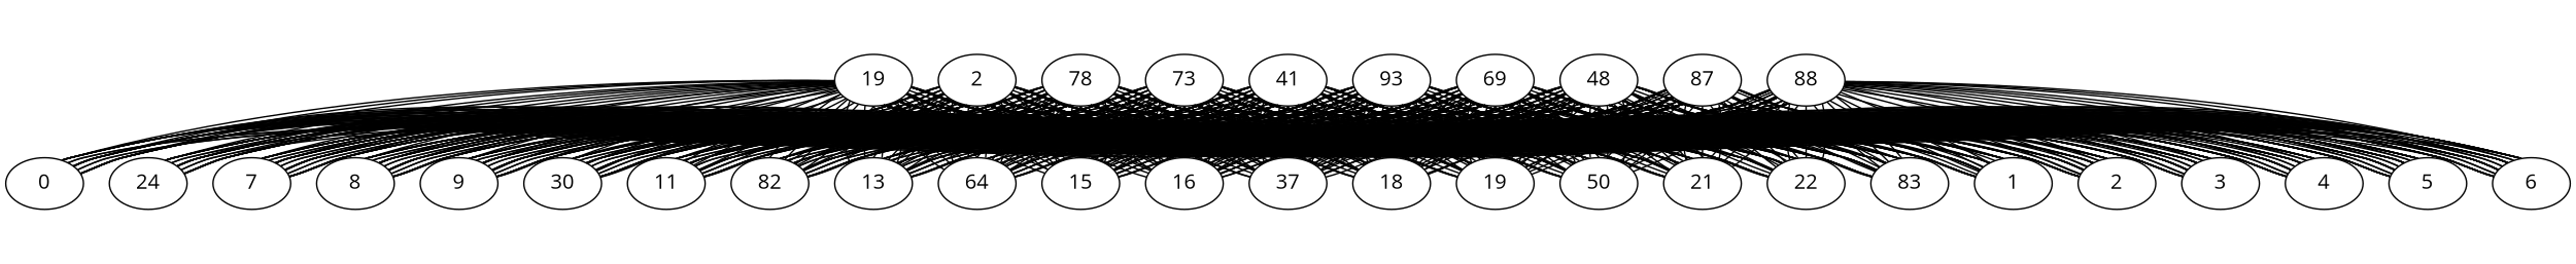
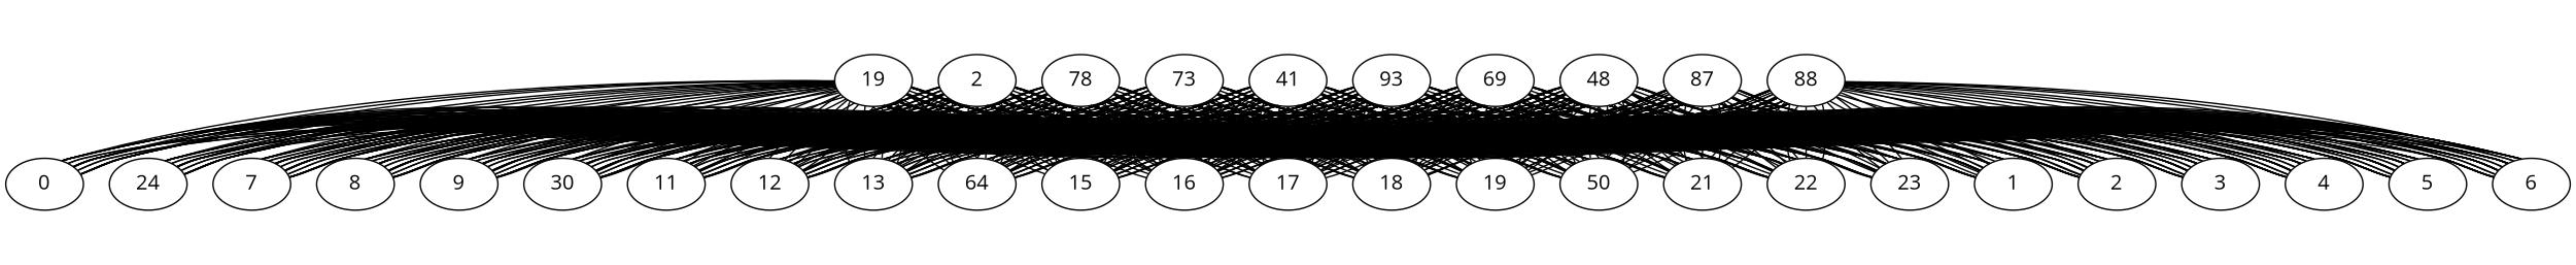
  graph {
    fontname="Open Sans"
    node [fontname="Open Sans"]
    edge [fontname="Open Sans"]
    n1 [label=88]
    0
    1
    2
    3
    4
    5
    6
    7
    8
    9
    n12 [label=30]
    11
-   12 [label=82]
+   12
    13
    n16 [label=64]
    15
    16
-   17 [label=37]
+   17
    18
    19
    n22 [label=50]
    21
    22
-   23 [label=83]
+   23
    24
    n27 [label=41]
    n28 [label=93]
    n29 [label=69]
    n30 [label=48]
    n31 [label=19]
    n32 [label=2]
    n33 [label=78]
    n34 [label=73]
    n35 [label=87]
    n1 -- 0
    n1 -- 0
    n1 -- 1
    n1 -- 1
    n1 -- 1
    n1 -- 2
    n1 -- 2
    n1 -- 2
    n1 -- 3
    n1 -- 3
    n1 -- 3
    n1 -- 4
    n1 -- 4
    n1 -- 4
    n1 -- 5
    n1 -- 5
    n1 -- 5
    n1 -- 6
    n1 -- 6
    n1 -- 6
    n1 -- 7
    n1 -- 7
    n1 -- 7
    n1 -- 8
    n1 -- 8
    n1 -- 8
    n1 -- 9
    n1 -- 9
    n1 -- 9
    n1 -- n12
    n1 -- n12
    n1 -- n12
    n1 -- 11
    n1 -- 11
    n1 -- 11
    n1 -- 12
    n1 -- 12
    n1 -- 12
    n1 -- 13
    n1 -- 13
    n1 -- 13
    n1 -- n16
    n1 -- n16
    n1 -- n16
    n1 -- 15
    n1 -- 15
    n1 -- 15
    n1 -- 16
    n1 -- 16
    n1 -- 16
    n1 -- 17
    n1 -- 17
    n1 -- 17
    n1 -- 18
    n1 -- 18
    n1 -- 18
    n1 -- 19
    n1 -- 19
    n1 -- 19
    n1 -- n22
    n1 -- n22
    n1 -- n22
    n1 -- 21
    n1 -- 21
    n1 -- 21
    n1 -- 22
    n1 -- 22
    n1 -- 22
    n1 -- 23
    n1 -- 23
    n1 -- 23
    n1 -- 24
    n1 -- 24
    n27 -- 0
    n27 -- 0
    n27 -- 0
    n27 -- 1
    n27 -- 1
    n27 -- 1
    n27 -- 1
    n27 -- 2
    n27 -- 2
    n27 -- 2
    n27 -- 2
    n27 -- 3
    n27 -- 3
    n27 -- 3
    n27 -- 3
    n27 -- 4
    n27 -- 4
    n27 -- 4
    n27 -- 4
    n27 -- 5
    n27 -- 5
    n27 -- 5
    n27 -- 5
    n27 -- 6
    n27 -- 6
    n27 -- 6
    n27 -- 6
    n27 -- 7
    n27 -- 7
    n27 -- 7
    n27 -- 7
    n27 -- 8
    n27 -- 8
    n27 -- 8
    n27 -- 8
    n27 -- 9
    n27 -- 9
    n27 -- 9
    n27 -- 9
    n27 -- n12
    n27 -- n12
    n27 -- n12
    n27 -- n12
    n27 -- 11
    n27 -- 11
    n27 -- 11
    n27 -- 11
    n27 -- 12
    n27 -- 12
    n27 -- 12
    n27 -- 12
    n27 -- 13
    n27 -- 13
    n27 -- 13
    n27 -- 13
    n27 -- n16
    n27 -- n16
    n27 -- n16
    n27 -- n16
    n27 -- 15
    n27 -- 15
    n27 -- 15
    n27 -- 15
    n27 -- 16
    n27 -- 16
    n27 -- 16
    n27 -- 16
    n27 -- 17
    n27 -- 17
    n27 -- 17
    n27 -- 17
    n27 -- 18
    n27 -- 18
    n27 -- 18
    n27 -- 18
    n27 -- 19
    n27 -- 19
    n27 -- 19
    n27 -- 19
    n27 -- n22
    n27 -- n22
    n27 -- n22
    n27 -- n22
    n27 -- 21
    n27 -- 21
    n27 -- 21
    n27 -- 21
    n27 -- 22
    n27 -- 22
    n27 -- 22
    n27 -- 22
    n27 -- 23
    n27 -- 23
    n27 -- 23
    n27 -- 23
    n27 -- 24
    n27 -- 24
    n27 -- 24
    n28 -- 0
    n28 -- 0
    n28 -- 0
    n28 -- 1
    n28 -- 1
    n28 -- 1
    n28 -- 1
    n28 -- 2
    n28 -- 2
    n28 -- 2
    n28 -- 2
    n28 -- 3
    n28 -- 3
    n28 -- 3
    n28 -- 3
    n28 -- 4
    n28 -- 4
    n28 -- 4
    n28 -- 4
    n28 -- 5
    n28 -- 5
    n28 -- 5
    n28 -- 5
    n28 -- 6
    n28 -- 6
    n28 -- 6
    n28 -- 6
    n28 -- 7
    n28 -- 7
    n28 -- 7
    n28 -- 7
    n28 -- 8
    n28 -- 8
    n28 -- 8
    n28 -- 8
    n28 -- 9
    n28 -- 9
    n28 -- 9
    n28 -- 9
    n28 -- n12
    n28 -- n12
    n28 -- n12
    n28 -- n12
    n28 -- 11
    n28 -- 11
    n28 -- 11
    n28 -- 11
    n28 -- 12
    n28 -- 12
    n28 -- 12
    n28 -- 12
    n28 -- 13
    n28 -- 13
    n28 -- 13
    n28 -- 13
    n28 -- n16
    n28 -- n16
    n28 -- n16
    n28 -- n16
    n28 -- 15
    n28 -- 15
    n28 -- 15
    n28 -- 15
    n28 -- 16
    n28 -- 16
    n28 -- 16
    n28 -- 16
    n28 -- 17
    n28 -- 17
    n28 -- 17
    n28 -- 17
    n28 -- 18
    n28 -- 18
    n28 -- 18
    n28 -- 18
    n28 -- 19
    n28 -- 19
    n28 -- 19
    n28 -- 19
    n28 -- n22
    n28 -- n22
    n28 -- n22
    n28 -- n22
    n28 -- 21
    n28 -- 21
    n28 -- 21
    n28 -- 21
    n28 -- 22
    n28 -- 22
    n28 -- 22
    n28 -- 22
    n28 -- 23
    n28 -- 23
    n28 -- 23
    n28 -- 23
    n28 -- 24
    n28 -- 24
    n28 -- 24
    n29 -- 0
    n29 -- 0
    n29 -- 0
    n29 -- 1
    n29 -- 1
    n29 -- 1
    n29 -- 1
    n29 -- 2
    n29 -- 2
    n29 -- 2
    n29 -- 2
    n29 -- 3
    n29 -- 3
    n29 -- 3
    n29 -- 3
    n29 -- 4
    n29 -- 4
    n29 -- 4
    n29 -- 4
    n29 -- 5
    n29 -- 5
    n29 -- 5
    n29 -- 5
    n29 -- 6
    n29 -- 6
    n29 -- 6
    n29 -- 6
    n29 -- 7
    n29 -- 7
    n29 -- 7
    n29 -- 7
    n29 -- 8
    n29 -- 8
    n29 -- 8
    n29 -- 8
    n29 -- 9
    n29 -- 9
    n29 -- 9
    n29 -- 9
    n29 -- n12
    n29 -- n12
    n29 -- n12
    n29 -- n12
    n29 -- 11
    n29 -- 11
    n29 -- 11
    n29 -- 11
    n29 -- 12
    n29 -- 12
    n29 -- 12
    n29 -- 12
    n29 -- 13
    n29 -- 13
    n29 -- 13
    n29 -- 13
    n29 -- n16
    n29 -- n16
    n29 -- n16
    n29 -- n16
    n29 -- 15
    n29 -- 15
    n29 -- 15
    n29 -- 15
    n29 -- 16
    n29 -- 16
    n29 -- 16
    n29 -- 16
    n29 -- 17
    n29 -- 17
    n29 -- 17
    n29 -- 17
    n29 -- 18
    n29 -- 18
    n29 -- 18
    n29 -- 18
    n29 -- 19
    n29 -- 19
    n29 -- 19
    n29 -- 19
    n29 -- n22
    n29 -- n22
    n29 -- n22
    n29 -- n22
    n29 -- 21
    n29 -- 21
    n29 -- 21
    n29 -- 21
    n29 -- 22
    n29 -- 22
    n29 -- 22
    n29 -- 22
    n29 -- 23
    n29 -- 23
    n29 -- 23
    n29 -- 23
    n29 -- 24
    n29 -- 24
    n29 -- 24
    n30 -- 0
    n30 -- 0
    n30 -- 0
    n30 -- 1
    n30 -- 1
    n30 -- 1
    n30 -- 1
    n30 -- 2
    n30 -- 2
    n30 -- 2
    n30 -- 2
    n30 -- 3
    n30 -- 3
    n30 -- 3
    n30 -- 3
    n30 -- 4
    n30 -- 4
    n30 -- 4
    n30 -- 4
    n30 -- 5
    n30 -- 5
    n30 -- 5
    n30 -- 5
    n30 -- 6
    n30 -- 6
    n30 -- 6
    n30 -- 6
    n30 -- 7
    n30 -- 7
    n30 -- 7
    n30 -- 7
    n30 -- 8
    n30 -- 8
    n30 -- 8
    n30 -- 8
    n30 -- 9
    n30 -- 9
    n30 -- 9
    n30 -- 9
    n30 -- n12
    n30 -- n12
    n30 -- n12
    n30 -- n12
    n30 -- 11
    n30 -- 11
    n30 -- 11
    n30 -- 11
    n30 -- 12
    n30 -- 12
    n30 -- 12
    n30 -- 12
    n30 -- 13
    n30 -- 13
    n30 -- 13
    n30 -- 13
    n30 -- n16
    n30 -- n16
    n30 -- n16
    n30 -- n16
    n30 -- 15
    n30 -- 15
    n30 -- 15
    n30 -- 15
    n30 -- 16
    n30 -- 16
    n30 -- 16
    n30 -- 16
    n30 -- 17
    n30 -- 17
    n30 -- 17
    n30 -- 17
    n30 -- 18
    n30 -- 18
    n30 -- 18
    n30 -- 18
    n30 -- 19
    n30 -- 19
    n30 -- 19
    n30 -- 19
    n30 -- n22
    n30 -- n22
    n30 -- n22
    n30 -- n22
    n30 -- 21
    n30 -- 21
    n30 -- 21
    n30 -- 21
    n30 -- 22
    n30 -- 22
    n30 -- 22
    n30 -- 22
    n30 -- 23
    n30 -- 23
    n30 -- 23
    n30 -- 23
    n30 -- 24
    n30 -- 24
    n30 -- 24
    n31 -- 0
    n31 -- 0
    n31 -- 0
    n31 -- 1
    n31 -- 1
    n31 -- 1
    n31 -- 1
    n31 -- 2
    n31 -- 2
    n31 -- 2
    n31 -- 2
    n31 -- 3
    n31 -- 3
    n31 -- 3
    n31 -- 3
    n31 -- 4
    n31 -- 4
    n31 -- 4
    n31 -- 4
    n31 -- 5
    n31 -- 5
    n31 -- 5
    n31 -- 5
    n31 -- 6
    n31 -- 6
    n31 -- 6
    n31 -- 6
    n31 -- 7
    n31 -- 7
    n31 -- 7
    n31 -- 7
    n31 -- 8
    n31 -- 8
    n31 -- 8
    n31 -- 8
    n31 -- 9
    n31 -- 9
    n31 -- 9
    n31 -- 9
    n31 -- n12
    n31 -- n12
    n31 -- n12
    n31 -- n12
    n31 -- 11
    n31 -- 11
    n31 -- 11
    n31 -- 11
    n31 -- 12
    n31 -- 12
    n31 -- 12
    n31 -- 12
    n31 -- 13
    n31 -- 13
    n31 -- 13
    n31 -- 13
    n31 -- n16
    n31 -- n16
    n31 -- n16
    n31 -- n16
    n31 -- 15
    n31 -- 15
    n31 -- 15
    n31 -- 15
    n31 -- 16
    n31 -- 16
    n31 -- 16
    n31 -- 16
    n31 -- 17
    n31 -- 17
    n31 -- 17
    n31 -- 17
    n31 -- 18
    n31 -- 18
    n31 -- 18
    n31 -- 18
    n31 -- 19
    n31 -- 19
    n31 -- 19
    n31 -- 19
    n31 -- n22
    n31 -- n22
    n31 -- n22
    n31 -- n22
    n31 -- 21
    n31 -- 21
    n31 -- 21
    n31 -- 21
    n31 -- 22
    n31 -- 22
    n31 -- 22
    n31 -- 22
    n31 -- 23
    n31 -- 23
    n31 -- 23
    n31 -- 23
    n31 -- 24
    n31 -- 24
    n31 -- 24
    n32 -- 0
    n32 -- 0
    n32 -- 0
    n32 -- 1
    n32 -- 1
    n32 -- 1
    n32 -- 1
    n32 -- 2
    n32 -- 2
    n32 -- 2
    n32 -- 2
    n32 -- 3
    n32 -- 3
    n32 -- 3
    n32 -- 3
    n32 -- 4
    n32 -- 4
    n32 -- 4
    n32 -- 4
    n32 -- 5
    n32 -- 5
    n32 -- 5
    n32 -- 5
    n32 -- 6
    n32 -- 6
    n32 -- 6
    n32 -- 6
    n32 -- 7
    n32 -- 7
    n32 -- 7
    n32 -- 7
    n32 -- 8
    n32 -- 8
    n32 -- 8
    n32 -- 8
    n32 -- 9
    n32 -- 9
    n32 -- 9
    n32 -- 9
    n32 -- n12
    n32 -- n12
    n32 -- n12
    n32 -- n12
    n32 -- 11
    n32 -- 11
    n32 -- 11
    n32 -- 11
    n32 -- 12
    n32 -- 12
    n32 -- 12
    n32 -- 12
    n32 -- 13
    n32 -- 13
    n32 -- 13
    n32 -- 13
    n32 -- n16
    n32 -- n16
    n32 -- n16
    n32 -- n16
    n32 -- 15
    n32 -- 15
    n32 -- 15
    n32 -- 15
    n32 -- 16
    n32 -- 16
    n32 -- 16
    n32 -- 16
    n32 -- 17
    n32 -- 17
    n32 -- 17
    n32 -- 17
    n32 -- 18
    n32 -- 18
    n32 -- 18
    n32 -- 18
    n32 -- 19
    n32 -- 19
    n32 -- 19
    n32 -- 19
    n32 -- n22
    n32 -- n22
    n32 -- n22
    n32 -- n22
    n32 -- 21
    n32 -- 21
    n32 -- 21
    n32 -- 21
    n32 -- 22
    n32 -- 22
    n32 -- 22
    n32 -- 22
    n32 -- 23
    n32 -- 23
    n32 -- 23
    n32 -- 23
    n32 -- 24
    n32 -- 24
    n32 -- 24
    n33 -- 0
    n33 -- 0
    n33 -- 0
    n33 -- 1
    n33 -- 1
    n33 -- 1
    n33 -- 1
    n33 -- 2
    n33 -- 2
    n33 -- 2
    n33 -- 2
    n33 -- 3
    n33 -- 3
    n33 -- 3
    n33 -- 3
    n33 -- 4
    n33 -- 4
    n33 -- 4
    n33 -- 4
    n33 -- 5
    n33 -- 5
    n33 -- 5
    n33 -- 5
    n33 -- 6
    n33 -- 6
    n33 -- 6
    n33 -- 6
    n33 -- 7
    n33 -- 7
    n33 -- 7
    n33 -- 7
    n33 -- 8
    n33 -- 8
    n33 -- 8
    n33 -- 8
    n33 -- 9
    n33 -- 9
    n33 -- 9
    n33 -- 9
    n33 -- n12
    n33 -- n12
    n33 -- n12
    n33 -- n12
    n33 -- 11
    n33 -- 11
    n33 -- 11
    n33 -- 11
    n33 -- 12
    n33 -- 12
    n33 -- 12
    n33 -- 12
    n33 -- 13
    n33 -- 13
    n33 -- 13
    n33 -- 13
    n33 -- n16
    n33 -- n16
    n33 -- n16
    n33 -- n16
    n33 -- 15
    n33 -- 15
    n33 -- 15
    n33 -- 15
    n33 -- 16
    n33 -- 16
    n33 -- 16
    n33 -- 16
    n33 -- 17
    n33 -- 17
    n33 -- 17
    n33 -- 17
    n33 -- 18
    n33 -- 18
    n33 -- 18
    n33 -- 18
    n33 -- 19
    n33 -- 19
    n33 -- 19
    n33 -- 19
    n33 -- n22
    n33 -- n22
    n33 -- n22
    n33 -- n22
    n33 -- 21
    n33 -- 21
    n33 -- 21
    n33 -- 21
    n33 -- 22
    n33 -- 22
    n33 -- 22
    n33 -- 22
    n33 -- 23
    n33 -- 23
    n33 -- 23
    n33 -- 23
    n33 -- 24
    n33 -- 24
    n33 -- 24
    n34 -- 0
    n34 -- 0
    n34 -- 0
    n34 -- 1
    n34 -- 1
    n34 -- 1
    n34 -- 1
    n34 -- 2
    n34 -- 2
    n34 -- 2
    n34 -- 2
    n34 -- 3
    n34 -- 3
    n34 -- 3
    n34 -- 3
    n34 -- 4
    n34 -- 4
    n34 -- 4
    n34 -- 4
    n34 -- 5
    n34 -- 5
    n34 -- 5
    n34 -- 5
    n34 -- 6
    n34 -- 6
    n34 -- 6
    n34 -- 6
    n34 -- 7
    n34 -- 7
    n34 -- 7
    n34 -- 7
    n34 -- 8
    n34 -- 8
    n34 -- 8
    n34 -- 8
    n34 -- 9
    n34 -- 9
    n34 -- 9
    n34 -- 9
    n34 -- n12
    n34 -- n12
    n34 -- n12
    n34 -- n12
    n34 -- 11
    n34 -- 11
    n34 -- 11
    n34 -- 11
    n34 -- 12
    n34 -- 12
    n34 -- 12
    n34 -- 12
    n34 -- 13
    n34 -- 13
    n34 -- 13
    n34 -- 13
    n34 -- n16
    n34 -- n16
    n34 -- n16
    n34 -- n16
    n34 -- 15
    n34 -- 15
    n34 -- 15
    n34 -- 15
    n34 -- 16
    n34 -- 16
    n34 -- 16
    n34 -- 16
    n34 -- 17
    n34 -- 17
    n34 -- 17
    n34 -- 17
    n34 -- 18
    n34 -- 18
    n34 -- 18
    n34 -- 18
    n34 -- 19
    n34 -- 19
    n34 -- 19
    n34 -- 19
    n34 -- n22
    n34 -- n22
    n34 -- n22
    n34 -- n22
    n34 -- 21
    n34 -- 21
    n34 -- 21
    n34 -- 21
    n34 -- 22
    n34 -- 22
    n34 -- 22
    n34 -- 22
    n34 -- 23
    n34 -- 23
    n34 -- 23
    n34 -- 23
    n34 -- 24
    n34 -- 24
    n34 -- 24
    n35 -- 0
    n35 -- 0
    n35 -- 1
    n35 -- 1
    n35 -- 1
    n35 -- 2
    n35 -- 2
    n35 -- 2
    n35 -- 3
    n35 -- 3
    n35 -- 3
    n35 -- 4
    n35 -- 4
    n35 -- 4
    n35 -- 5
    n35 -- 5
    n35 -- 5
    n35 -- 6
    n35 -- 6
    n35 -- 6
    n35 -- 7
    n35 -- 7
    n35 -- 7
    n35 -- 8
    n35 -- 8
    n35 -- 8
    n35 -- 9
    n35 -- 9
    n35 -- 9
    n35 -- n12
    n35 -- n12
    n35 -- n12
    n35 -- 11
    n35 -- 11
    n35 -- 11
    n35 -- 12
    n35 -- 12
    n35 -- 12
    n35 -- 13
    n35 -- 13
    n35 -- 13
    n35 -- n16
    n35 -- n16
    n35 -- n16
    n35 -- 15
    n35 -- 15
    n35 -- 15
    n35 -- 16
    n35 -- 16
    n35 -- 16
    n35 -- 17
    n35 -- 17
    n35 -- 17
    n35 -- 18
    n35 -- 18
    n35 -- 18
    n35 -- 19
    n35 -- 19
    n35 -- 19
    n35 -- n22
    n35 -- n22
    n35 -- n22
    n35 -- 21
    n35 -- 21
    n35 -- 21
    n35 -- 22
    n35 -- 22
    n35 -- 22
    n35 -- 23
    n35 -- 23
    n35 -- 23
    n35 -- 24
    n35 -- 24
  }
